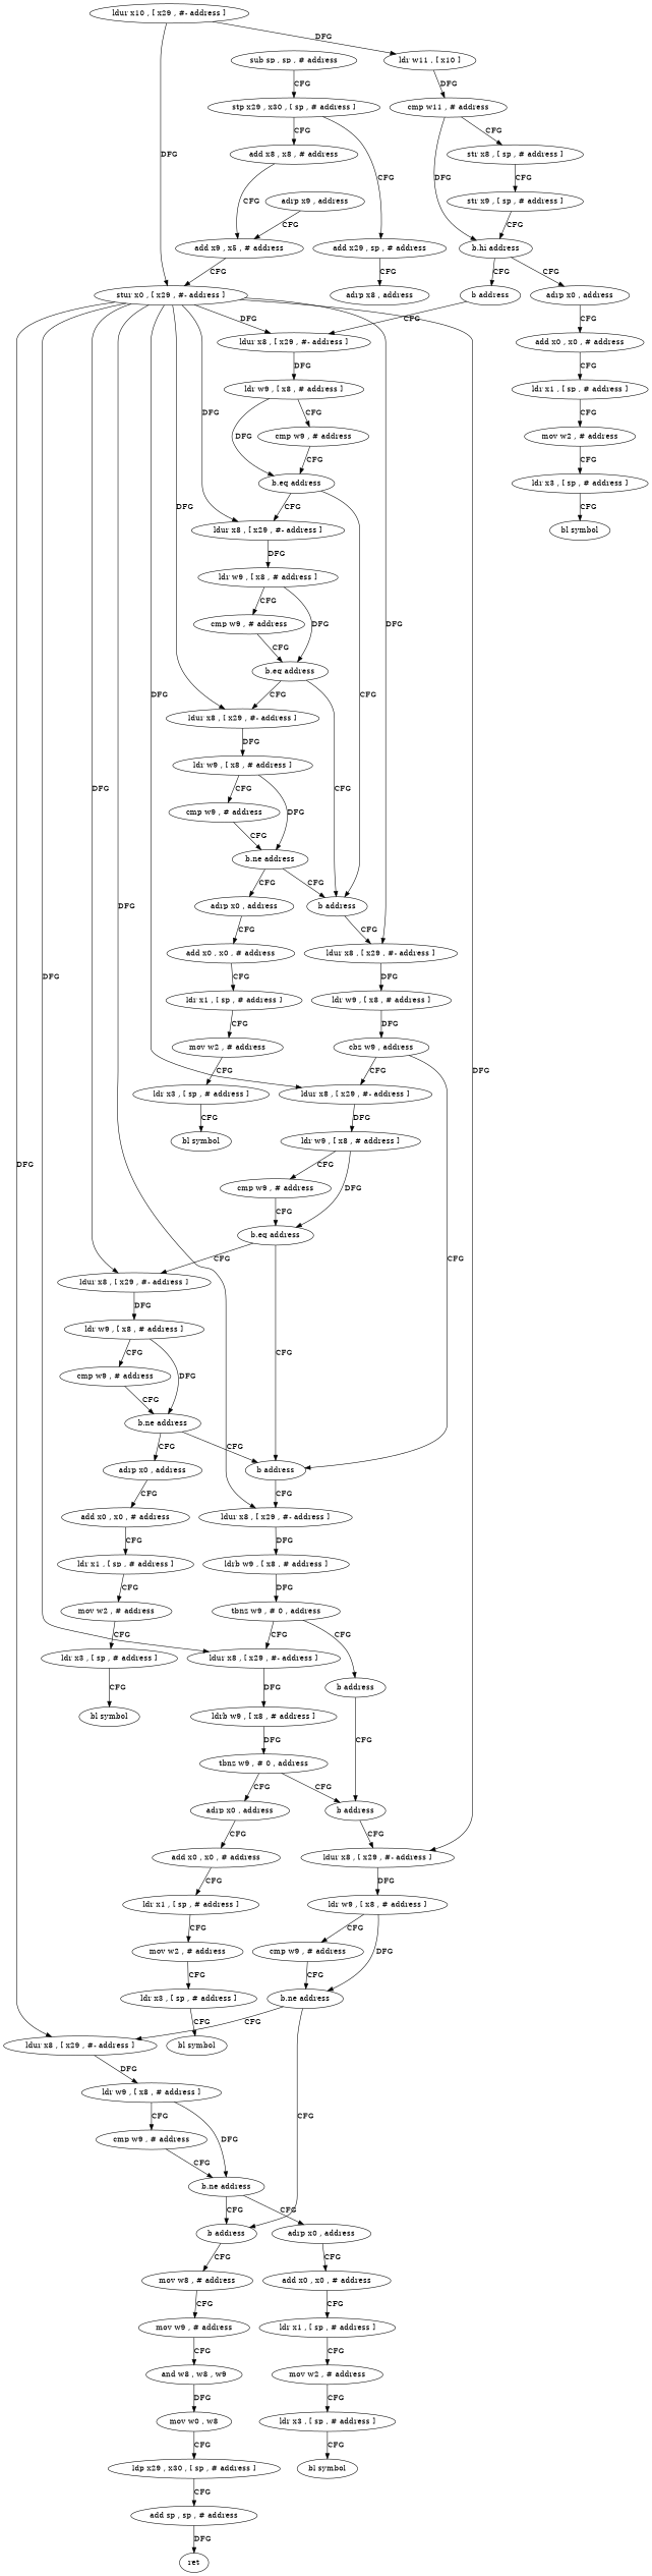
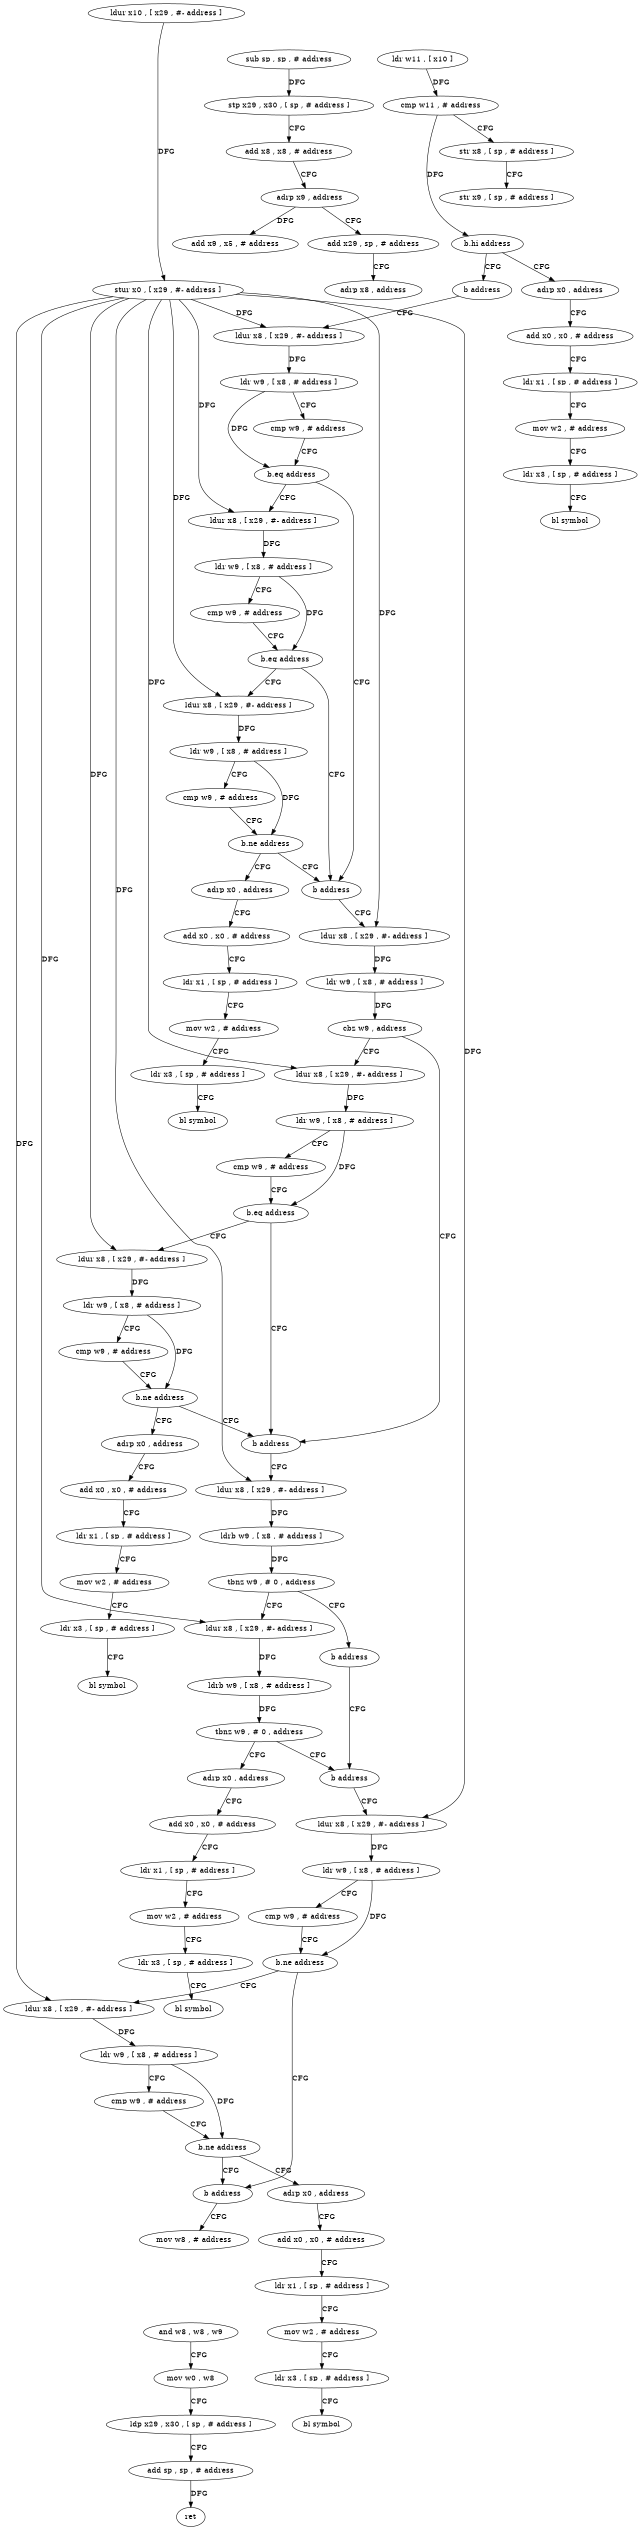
  digraph {
    fontname="DejaVu Serif"
    node [fontname="DejaVu Serif"]
    edge [fontname="DejaVu Serif"]
    n1 [label="sub sp , sp , # address"]
    n2 [label="stp x29 , x30 , [ sp , # address ]"]
    n3 [label="add x29 , sp , # address"]
    n4 [label="add x8 , x8 , # address"]
    n5 [label="adrp x8 , address"]
    n6 [label="adrp x9 , address"]
    n7 [label="add x9 , x5 , # address"]
    n8 [label="stur x0 , [ x29 , #- address ]"]
    n9 [label="ldur x8 , [ x29 , #- address ]"]
    n10 [label="ldur x8 , [ x29 , #- address ]"]
    n11 [label="ldur x8 , [ x29 , #- address ]"]
    n12 [label="ldur x8 , [ x29 , #- address ]"]
    n13 [label="ldur x8 , [ x29 , #- address ]"]
    n14 [label="ldur x8 , [ x29 , #- address ]"]
    n15 [label="ldur x8 , [ x29 , #- address ]"]
    n16 [label="ldur x8 , [ x29 , #- address ]"]
    n17 [label="ldur x8 , [ x29 , #- address ]"]
    n18 [label="ldur x8 , [ x29 , #- address ]"]
    n19 [label="ldur x10 , [ x29 , #- address ]"]
    n20 [label="ldr w11 , [ x10 ]"]
    n21 [label="ldr w9 , [ x8 , # address ]"]
    n22 [label="ldr w9 , [ x8 , # address ]"]
    n23 [label="ldr w9 , [ x8 , # address ]"]
    n24 [label="ldr w9 , [ x8 , # address ]"]
    n25 [label="ldr w9 , [ x8 , # address ]"]
    n26 [label="ldrb w9 , [ x8 , # address ]"]
    n27 [label="ldr w9 , [ x8 , # address ]"]
    n28 [label="ldrb w9 , [ x8 , # address ]"]
    n29 [label="ldr w9 , [ x8 , # address ]"]
    n30 [label="ldr w9 , [ x8 , # address ]"]
    n31 [label="cmp w11 , # address"]
    n32 [label="str x8 , [ sp , # address ]"]
    n33 [label="b.hi address"]
    n34 [label="str x9 , [ sp , # address ]"]
    n35 [label="adrp x0 , address"]
    n36 [label="b address"]
    n37 [label="add x0 , x0 , # address"]
    n38 [label="ldr x1 , [ sp , # address ]"]
    n39 [label="mov w2 , # address"]
    n40 [label="ldr x3 , [ sp , # address ]"]
    n41 [label="bl symbol"]
    n42 [label="cmp w9 , # address"]
    n43 [label="b.eq address"]
    n44 [label="b address"]
    n45 [label="cmp w9 , # address"]
    n46 [label="b.eq address"]
    n47 [label="cbz w9 , address"]
    n48 [label="cmp w9 , # address"]
    n49 [label="b.ne address"]
    n50 [label="b address"]
    n51 [label="cmp w9 , # address"]
    n52 [label="b.eq address"]
    n53 [label="adrp x0 , address"]
    n54 [label="add x0 , x0 , # address"]
    n55 [label="ldr x1 , [ sp , # address ]"]
    n56 [label="tbnz w9 , # 0 , address"]
    n57 [label="cmp w9 , # address"]
    n58 [label="b.ne address"]
    n59 [label="mov w2 , # address"]
    n60 [label="ldr x3 , [ sp , # address ]"]
    n61 [label="bl symbol"]
    n62 [label="b address"]
    n63 [label="b address"]
    n64 [label="tbnz w9 , # 0 , address"]
    n65 [label="adrp x0 , address"]
    n66 [label="add x0 , x0 , # address"]
    n67 [label="ldr x1 , [ sp , # address ]"]
    n68 [label="adrp x0 , address"]
    n69 [label="add x0 , x0 , # address"]
    n70 [label="ldr x1 , [ sp , # address ]"]
    n71 [label="mov w2 , # address"]
    n72 [label="ldr x3 , [ sp , # address ]"]
    n73 [label="bl symbol"]
    n74 [label="mov w2 , # address"]
    n75 [label="ldr x3 , [ sp , # address ]"]
    n76 [label="bl symbol"]
    n77 [label="cmp w9 , # address"]
    n78 [label="b.ne address"]
    n79 [label="b address"]
    n80 [label="mov w8 , # address"]
-   n81 [label="mov w9 , # address"]
    n82 [label="cmp w9 , # address"]
    n83 [label="b.ne address"]
    n84 [label="and w8 , w8 , w9"]
    n85 [label="adrp x0 , address"]
    n86 [label="add x0 , x0 , # address"]
    n87 [label="ldr x1 , [ sp , # address ]"]
    n88 [label="mov w0 , w8"]
    n89 [label="ldp x29 , x30 , [ sp , # address ]"]
    n90 [label="add sp , sp , # address"]
    n91 [label=ret]
    n92 [label="mov w2 , # address"]
    n93 [label="ldr x3 , [ sp , # address ]"]
    n94 [label="bl symbol"]
-   n1 -> n2 [label=CFG]
-   n2 -> n3 [label=CFG]
+   n1 -> n2 [label=DFG]
+   n6 -> n3 [label=CFG]
    n2 -> n4 [label=CFG]
    n3 -> n5 [label=CFG]
-   n4 -> n7 [label=CFG]
-   n6 -> n7 [label=CFG]
-   n7 -> n8 [label=CFG]
+   n4 -> n6 [label=CFG]
+   n6 -> n7 [label=DFG]
    n8 -> n9 [label=DFG]
    n8 -> n10 [label=DFG]
    n8 -> n11 [label=DFG]
    n8 -> n12 [label=DFG]
    n8 -> n13 [label=DFG]
    n8 -> n14 [label=DFG]
    n8 -> n15 [label=DFG]
    n8 -> n16 [label=DFG]
    n8 -> n17 [label=DFG]
    n8 -> n18 [label=DFG]
    n9 -> n21 [label=DFG]
    n10 -> n22 [label=DFG]
    n11 -> n23 [label=DFG]
    n12 -> n24 [label=DFG]
    n13 -> n25 [label=DFG]
    n14 -> n26 [label=DFG]
    n15 -> n27 [label=DFG]
    n16 -> n28 [label=DFG]
    n17 -> n29 [label=DFG]
    n18 -> n30 [label=DFG]
    n19 -> n8 [label=DFG]
-   n19 -> n20 [label=DFG]
    n20 -> n31 [label=DFG]
    n21 -> n42 [label=CFG]
    n21 -> n43 [label=DFG]
    n22 -> n45 [label=CFG]
    n22 -> n46 [label=DFG]
    n23 -> n47 [label=DFG]
    n24 -> n48 [label=CFG]
    n24 -> n49 [label=DFG]
    n25 -> n51 [label=CFG]
    n25 -> n52 [label=DFG]
    n26 -> n56 [label=DFG]
    n27 -> n57 [label=CFG]
    n27 -> n58 [label=DFG]
    n28 -> n64 [label=DFG]
    n29 -> n77 [label=CFG]
    n29 -> n78 [label=DFG]
    n30 -> n82 [label=CFG]
    n30 -> n83 [label=DFG]
    n31 -> n32 [label=CFG]
    n31 -> n33 [label=DFG]
    n32 -> n34 [label=CFG]
    n33 -> n35 [label=CFG]
    n33 -> n36 [label=CFG]
-   n34 -> n33 [label=CFG]
    n35 -> n37 [label=CFG]
    n36 -> n9 [label=CFG]
    n37 -> n38 [label=CFG]
    n38 -> n39 [label=CFG]
    n39 -> n40 [label=CFG]
    n40 -> n41 [label=CFG]
    n42 -> n43 [label=CFG]
    n43 -> n10 [label=CFG]
    n43 -> n44 [label=CFG]
    n44 -> n11 [label=CFG]
    n45 -> n46 [label=CFG]
    n46 -> n12 [label=CFG]
    n46 -> n44 [label=CFG]
    n47 -> n13 [label=CFG]
    n47 -> n50 [label=CFG]
    n48 -> n49 [label=CFG]
    n49 -> n44 [label=CFG]
    n49 -> n53 [label=CFG]
    n50 -> n14 [label=CFG]
    n51 -> n52 [label=CFG]
    n52 -> n15 [label=CFG]
    n52 -> n50 [label=CFG]
    n53 -> n54 [label=CFG]
    n54 -> n55 [label=CFG]
    n55 -> n59 [label=CFG]
    n56 -> n16 [label=CFG]
    n56 -> n62 [label=CFG]
    n57 -> n58 [label=CFG]
    n58 -> n50 [label=CFG]
    n58 -> n65 [label=CFG]
    n59 -> n60 [label=CFG]
    n60 -> n61 [label=CFG]
    n62 -> n63 [label=CFG]
    n63 -> n17 [label=CFG]
    n64 -> n63 [label=CFG]
    n64 -> n68 [label=CFG]
    n65 -> n66 [label=CFG]
    n66 -> n67 [label=CFG]
    n67 -> n71 [label=CFG]
    n68 -> n69 [label=CFG]
    n69 -> n70 [label=CFG]
    n70 -> n74 [label=CFG]
    n71 -> n72 [label=CFG]
    n72 -> n73 [label=CFG]
    n74 -> n75 [label=CFG]
    n75 -> n76 [label=CFG]
    n77 -> n78 [label=CFG]
    n78 -> n18 [label=CFG]
    n78 -> n79 [label=CFG]
    n79 -> n80 [label=CFG]
-   n80 -> n81 [label=CFG]
-   n81 -> n84 [label=CFG]
    n82 -> n83 [label=CFG]
    n83 -> n79 [label=CFG]
    n83 -> n85 [label=CFG]
-   n84 -> n88 [label=DFG]
+   n84 -> n88 [label=CFG]
    n85 -> n86 [label=CFG]
    n86 -> n87 [label=CFG]
    n87 -> n92 [label=CFG]
    n88 -> n89 [label=CFG]
    n89 -> n90 [label=CFG]
    n90 -> n91 [label=DFG]
    n92 -> n93 [label=CFG]
    n93 -> n94 [label=CFG]
  }
